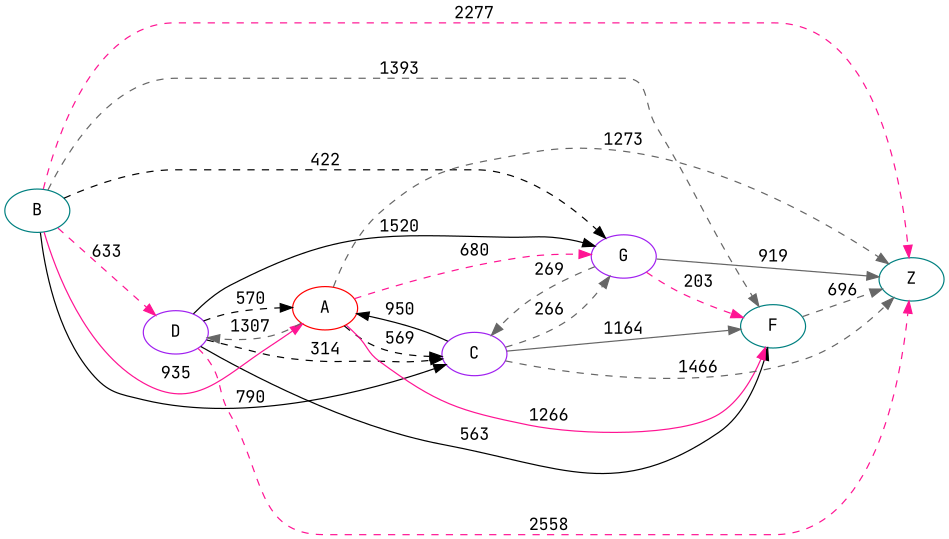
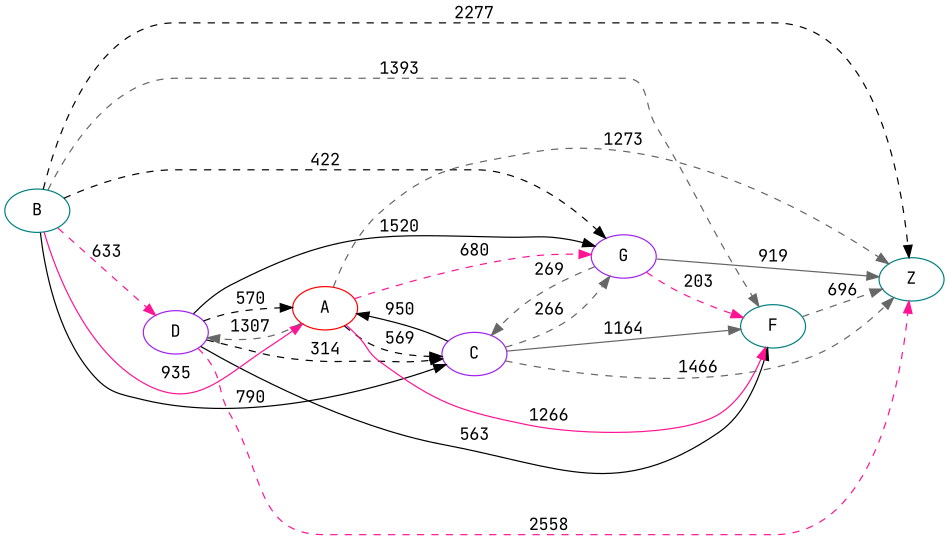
  digraph {
    fontname="JetBrains Mono"
    rankdir=LR
    node [color=purple fontname="JetBrains Mono"]
    edge [color=gray40 fontname="JetBrains Mono" style=dashed]
    D
    B [color=teal]
    Z [color=teal]
    A [color=red]
    C
    G
    F [color=teal]
    D -> Z [color=deeppink label=2558]
    D -> A [color=black label=570]
    D -> C [color=black label=314]
    D -> G [color=black label=1520 style=solid]
    D -> F [color=black label=563 style=solid]
    B -> D [color=deeppink label=633]
-   B -> Z [color=deeppink label=2277]
+   B -> Z [color=black label=2277]
    B -> A [color=deeppink label=935 style=solid]
    B -> C [color=black label=790 style=solid]
    B -> G [color=black label=422]
    B -> F [label=1393]
    A -> D [label=1307]
    A -> Z [label=1273]
    A -> C [color=black label=569]
    A -> G [color=deeppink label=680]
    A -> F [color=deeppink label=1266 style=solid]
    C -> Z [label=1466]
    C -> A [color=black label=950 style=solid]
    C -> G [label=266]
    C -> F [label=1164 style=solid]
    G -> Z [label=919 style=solid]
    G -> C [label=269]
    G -> F [color=deeppink label=203]
    F -> Z [label=696]
  }
